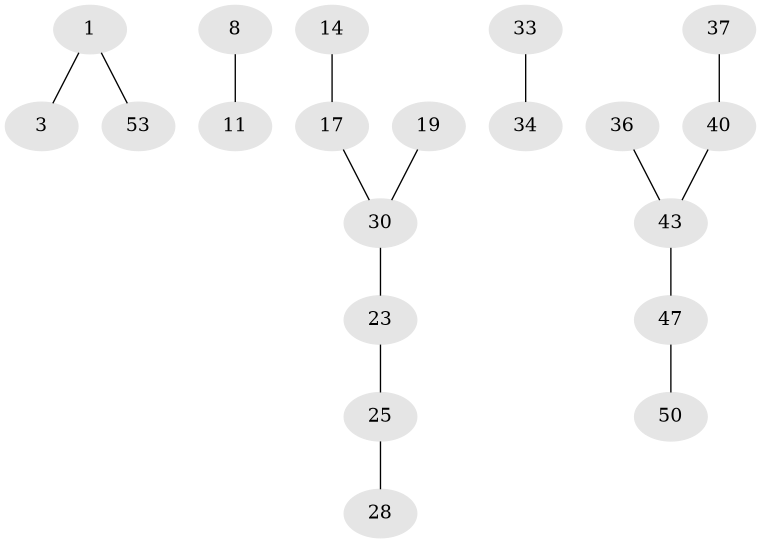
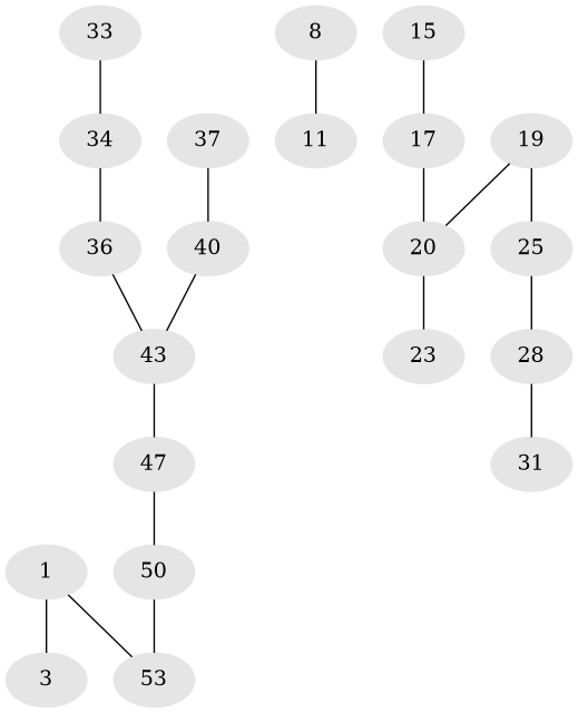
  graph {
    node [color=gray90 style=filled]
    1 [super="+56+2"]
    3 [super="+4"]
    53 [super="+54"]
    8 [super="+9"]
    11 [super="+12"]
-   14 [super="+15"]
+   14 [super="+15" label=15]
    17 [super="+18"]
-   20 [super="+21" label=30]
+   20 [super="+21"]
    19
    23 [super="+24"]
    25 [super="+26"]
    28 [super="+29"]
+   31 [super="+32"]
    34 [super="+35"]
    33
    36
    43 [super="+44"]
    37 [super="+38"]
    40 [super="+41"]
    47 [super="+48"]
    50 [super="+51"]
    1 -- 3
    1 -- 53
    8 -- 11
    14 -- 17
    17 -- 20
    20 -- 23
    19 -- 20
-   23 -- 25
+   19 -- 25
    25 -- 28
+   28 -- 31
+   34 -- 36
    33 -- 34
    36 -- 43
    43 -- 47
    37 -- 40
    40 -- 43
    47 -- 50
+   50 -- 53
  }
